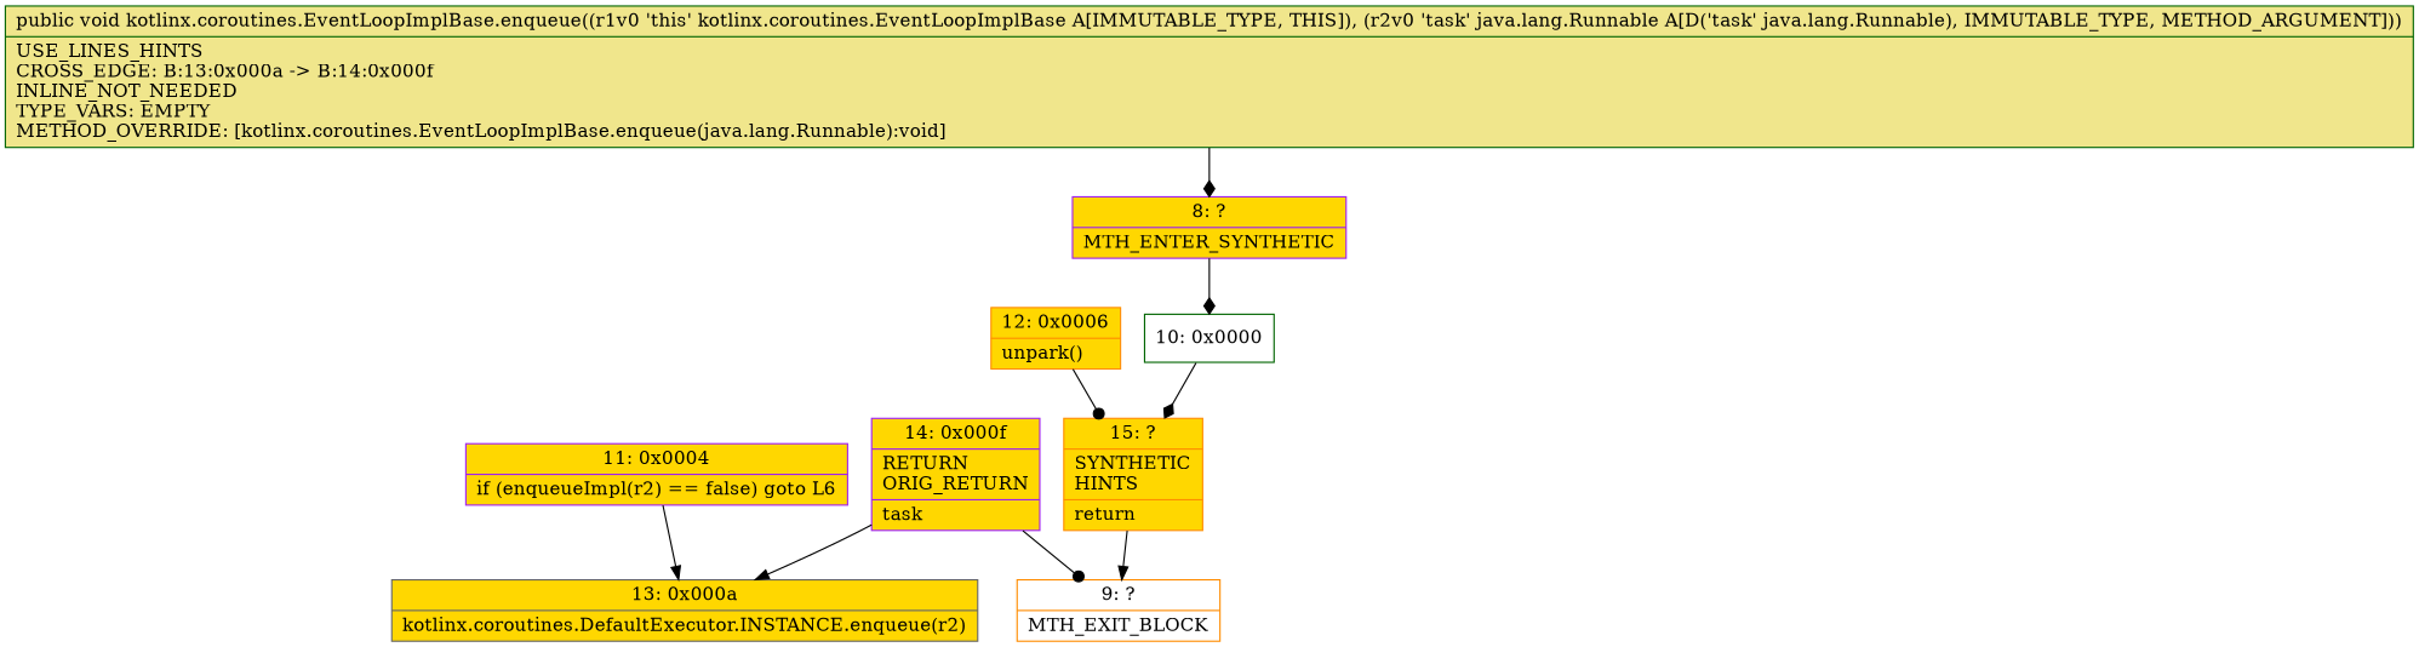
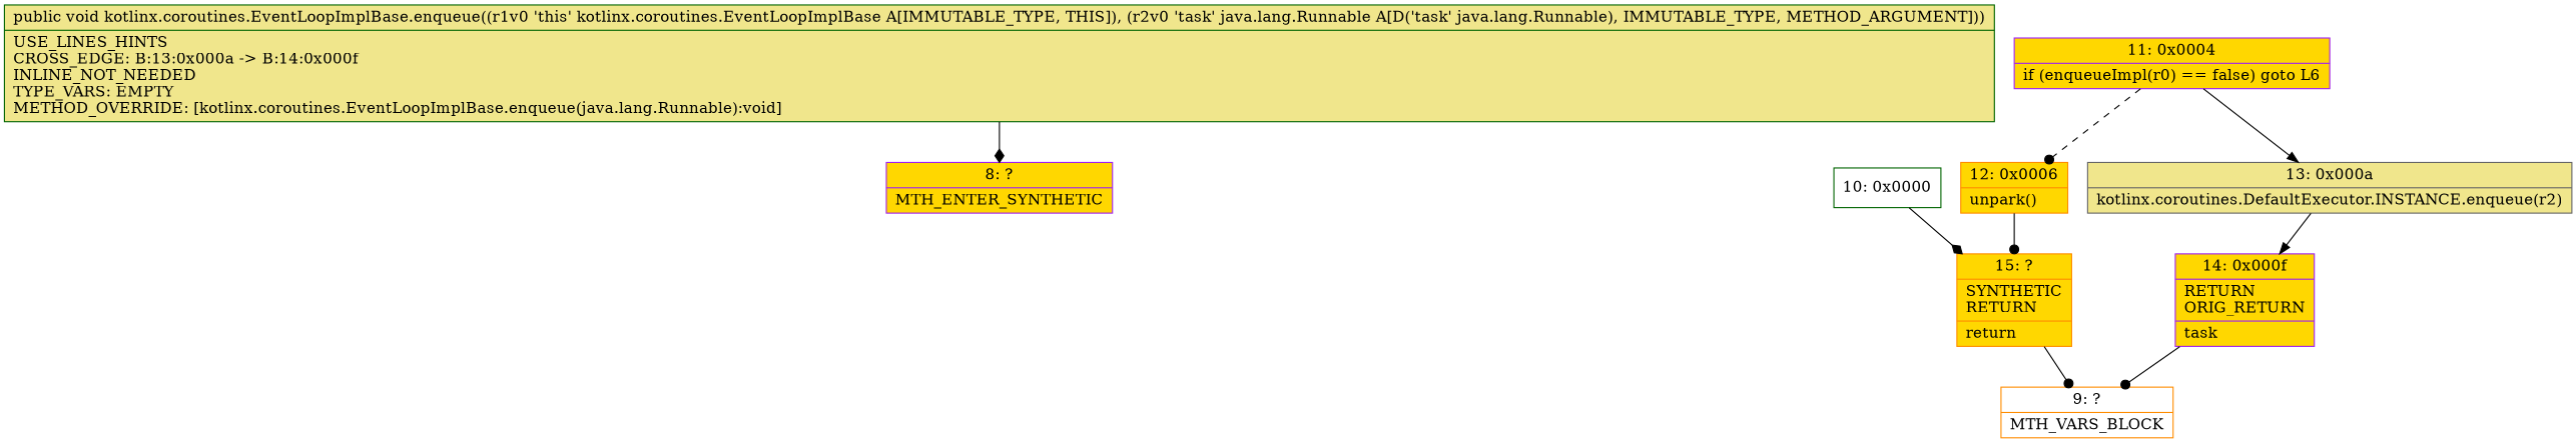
  digraph {
    node [color=purple fillcolor=gold shape=record style=filled]
    edge [arrowhead=diamond]
    n1 [label="{8\:\ ?|MTH_ENTER_SYNTHETIC\l}"]
    n2 [color=darkgreen fillcolor=white label="{10\:\ 0x0000}"]
-   n3 [color=darkorange label="{15\:\ ?|SYNTHETIC\lHINTS\l|return\l}"]
-   n4 [label="{11\:\ 0x0004|if (enqueueImpl(r2) == false) goto L6\l}"]
+   n3 [color=darkorange label="{15\:\ ?|SYNTHETIC\lRETURN\l|return\l}"]
+   n4 [label="{11\:\ 0x0004|if (enqueueImpl(r0) == false) goto L6\l}"]
    n5 [color=darkorange label="{12\:\ 0x0006|unpark()\l}"]
-   n6 [color=gray40 label="{13\:\ 0x000a|kotlinx.coroutines.DefaultExecutor.INSTANCE.enqueue(r2)\l}"]
+   n6 [color=gray40 fillcolor=khaki label="{13\:\ 0x000a|kotlinx.coroutines.DefaultExecutor.INSTANCE.enqueue(r2)\l}"]
    n7 [label="{14\:\ 0x000f|RETURN\lORIG_RETURN\l|task\l}"]
-   n8 [color=darkorange fillcolor=white label="{9\:\ ?|MTH_EXIT_BLOCK\l}"]
+   n8 [color=darkorange fillcolor=white label="{9\:\ ?|MTH_VARS_BLOCK\l}"]
    n9 [color=darkgreen fillcolor=khaki label="{public void kotlinx.coroutines.EventLoopImplBase.enqueue((r1v0 'this' kotlinx.coroutines.EventLoopImplBase A[IMMUTABLE_TYPE, THIS]), (r2v0 'task' java.lang.Runnable A[D('task' java.lang.Runnable), IMMUTABLE_TYPE, METHOD_ARGUMENT]))  | USE_LINES_HINTS\lCROSS_EDGE: B:13:0x000a \-\> B:14:0x000f\lINLINE_NOT_NEEDED\lTYPE_VARS: EMPTY\lMETHOD_OVERRIDE: [kotlinx.coroutines.EventLoopImplBase.enqueue(java.lang.Runnable):void]\l}"]
-   n1 -> n2
    n2 -> n3
-   n3 -> n8 [arrowhead=normal]
+   n3 -> n8 [arrowhead=dot]
+   n4 -> n5 [arrowhead=dot style=dashed]
    n4 -> n6 [arrowhead=normal]
    n5 -> n3 [arrowhead=dot]
-   n7 -> n6 [arrowhead=normal]
+   n6 -> n7 [arrowhead=normal]
    n7 -> n8 [arrowhead=dot]
    n9 -> n1
  }
